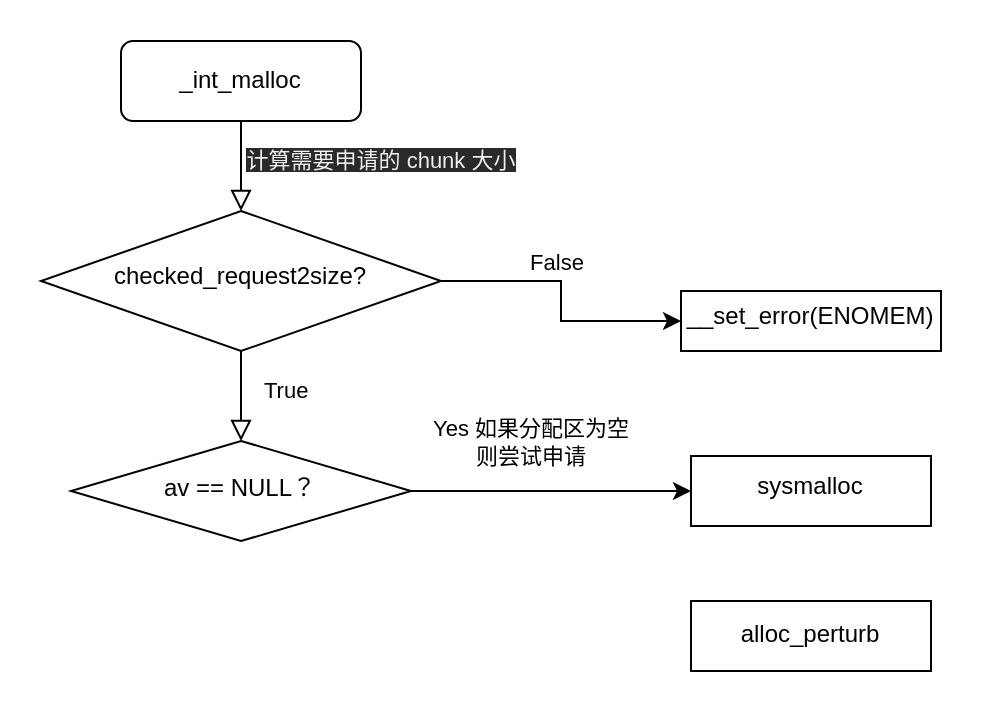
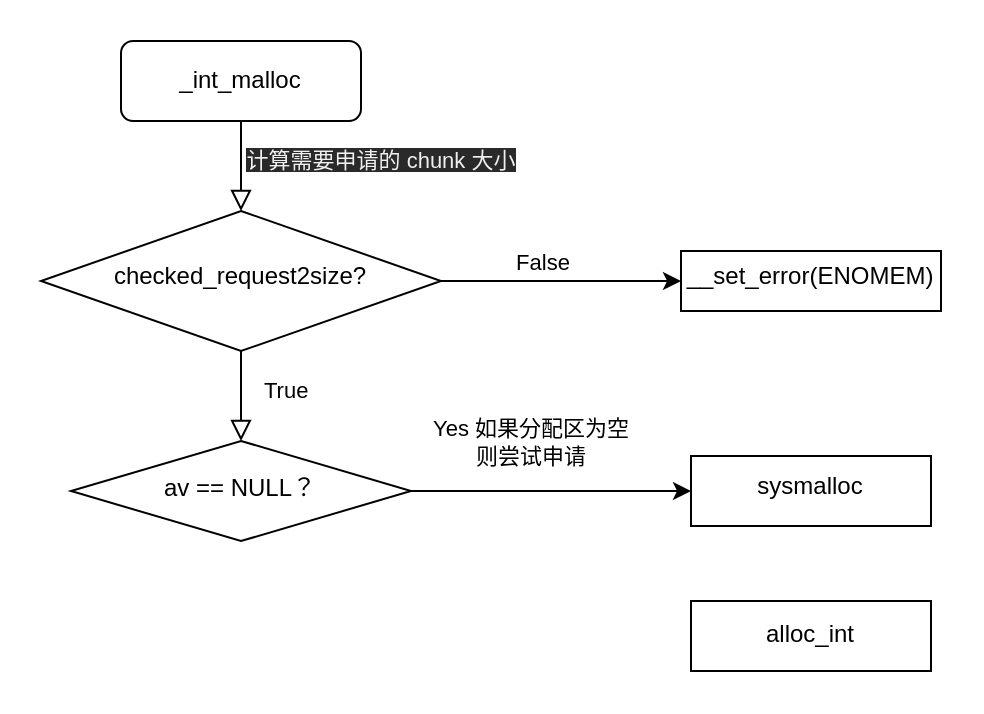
  <mxCell id="0" />
  <mxCell id="1" parent="0" />
  <mxCell id="2" value="&lt;meta charset=&quot;utf-8&quot;&gt;&lt;span style=&quot;color: rgb(240, 240, 240); font-family: helvetica; font-size: 11px; font-style: normal; font-weight: 400; letter-spacing: normal; text-align: left; text-indent: 0px; text-transform: none; word-spacing: 0px; background-color: rgb(42, 42, 42); display: inline; float: none;&quot;&gt;计算需要申请的 chunk 大小&lt;/span&gt;" style="rounded=0;html=1;jettySize=auto;orthogonalLoop=1;fontSize=11;endArrow=block;endFill=0;endSize=8;strokeWidth=1;shadow=0;labelBackgroundColor=none;edgeStyle=orthogonalEdgeStyle;" parent="1" source="3" target="7" edge="1"><mxGeometry x="-0.111" y="70" relative="1" as="geometry"><mxPoint as="offset" /></mxGeometry></mxCell>
  <mxCell id="3" value="_int_malloc" style="rounded=1;whiteSpace=wrap;html=1;fontSize=12;glass=0;strokeWidth=1;shadow=0;" parent="1" vertex="1"><mxGeometry x="60" y="20" width="120" height="40" as="geometry" /></mxCell>
  <mxCell id="4" value="True" style="rounded=0;html=1;jettySize=auto;orthogonalLoop=1;fontSize=11;endArrow=block;endFill=0;endSize=8;strokeWidth=1;shadow=0;labelBackgroundColor=none;edgeStyle=orthogonalEdgeStyle;align=left;entryX=0.5;entryY=0;entryDx=0;entryDy=0;" parent="1" source="7" target="11" edge="1"><mxGeometry x="-0.091" y="10" relative="1" as="geometry"><mxPoint as="offset" /><mxPoint x="120" y="230" as="targetPoint" /></mxGeometry></mxCell>
  <mxCell id="5" value="" style="edgeStyle=orthogonalEdgeStyle;rounded=0;orthogonalLoop=1;jettySize=auto;html=1;" edge="1" parent="1" source="7" target="8"><mxGeometry relative="1" as="geometry" /></mxCell>
  <mxCell id="6" value="False" style="edgeLabel;html=1;align=center;verticalAlign=middle;resizable=0;points=[];" vertex="1" connectable="0" parent="5"><mxGeometry x="-0.293" y="-1" relative="1" as="geometry"><mxPoint x="8" y="-11" as="offset" /></mxGeometry></mxCell>
  <mxCell id="7" value="&lt;span style=&quot;text-align: left&quot;&gt;checked_request2size?&lt;br&gt;&lt;/span&gt;" style="rhombus;whiteSpace=wrap;html=1;shadow=0;fontFamily=Helvetica;fontSize=12;align=center;strokeWidth=1;spacing=6;spacingTop=-4;" parent="1" vertex="1"><mxGeometry x="20" y="105" width="200" height="70" as="geometry" /></mxCell>
- <mxCell id="8" value="__set_error(ENOMEM)" style="whiteSpace=wrap;html=1;shadow=0;strokeWidth=1;spacing=6;spacingTop=-4;" vertex="1" parent="1"><mxGeometry x="340" y="145" width="130" height="30" as="geometry" /></mxCell>
+ <mxCell id="8" value="__set_error(ENOMEM)" style="whiteSpace=wrap;html=1;shadow=0;strokeWidth=1;spacing=6;spacingTop=-4;" vertex="1" parent="1"><mxGeometry x="340" y="125" width="130" height="30" as="geometry" /></mxCell>
  <mxCell id="9" value="" style="edgeStyle=orthogonalEdgeStyle;rounded=0;orthogonalLoop=1;jettySize=auto;html=1;" edge="1" parent="1" source="11" target="12"><mxGeometry relative="1" as="geometry" /></mxCell>
  <mxCell id="10" value="Yes 如果分配区为空&lt;br&gt;则尝试申请" style="edgeLabel;html=1;align=center;verticalAlign=middle;resizable=0;points=[];" vertex="1" connectable="0" parent="9"><mxGeometry x="-0.2" y="-1" relative="1" as="geometry"><mxPoint x="3" y="-26" as="offset" /></mxGeometry></mxCell>
  <mxCell id="11" value="&lt;div style=&quot;line-height: 18px&quot;&gt;av == NULL？&lt;/div&gt;" style="rhombus;whiteSpace=wrap;html=1;shadow=0;fontFamily=Helvetica;fontSize=12;align=center;strokeWidth=1;spacing=6;spacingTop=-4;" vertex="1" parent="1"><mxGeometry x="35" y="220" width="170" height="50" as="geometry" /></mxCell>
  <mxCell id="12" value="sysmalloc" style="whiteSpace=wrap;html=1;shadow=0;strokeWidth=1;spacing=6;spacingTop=-4;" vertex="1" parent="1"><mxGeometry x="345" y="227.5" width="120" height="35" as="geometry" /></mxCell>
- <mxCell id="13" value="&lt;div style=&quot;line-height: 18px&quot;&gt;alloc_perturb&lt;/div&gt;" style="whiteSpace=wrap;html=1;shadow=0;strokeWidth=1;spacing=6;spacingTop=-4;" vertex="1" parent="1"><mxGeometry x="345" y="300" width="120" height="35" as="geometry" /></mxCell>
+ <mxCell id="13" value="&lt;div style=&quot;line-height: 18px&quot;&gt;alloc_int&lt;/div&gt;" style="whiteSpace=wrap;html=1;shadow=0;strokeWidth=1;spacing=6;spacingTop=-4;" vertex="1" parent="1"><mxGeometry x="345" y="300" width="120" height="35" as="geometry" /></mxCell>
